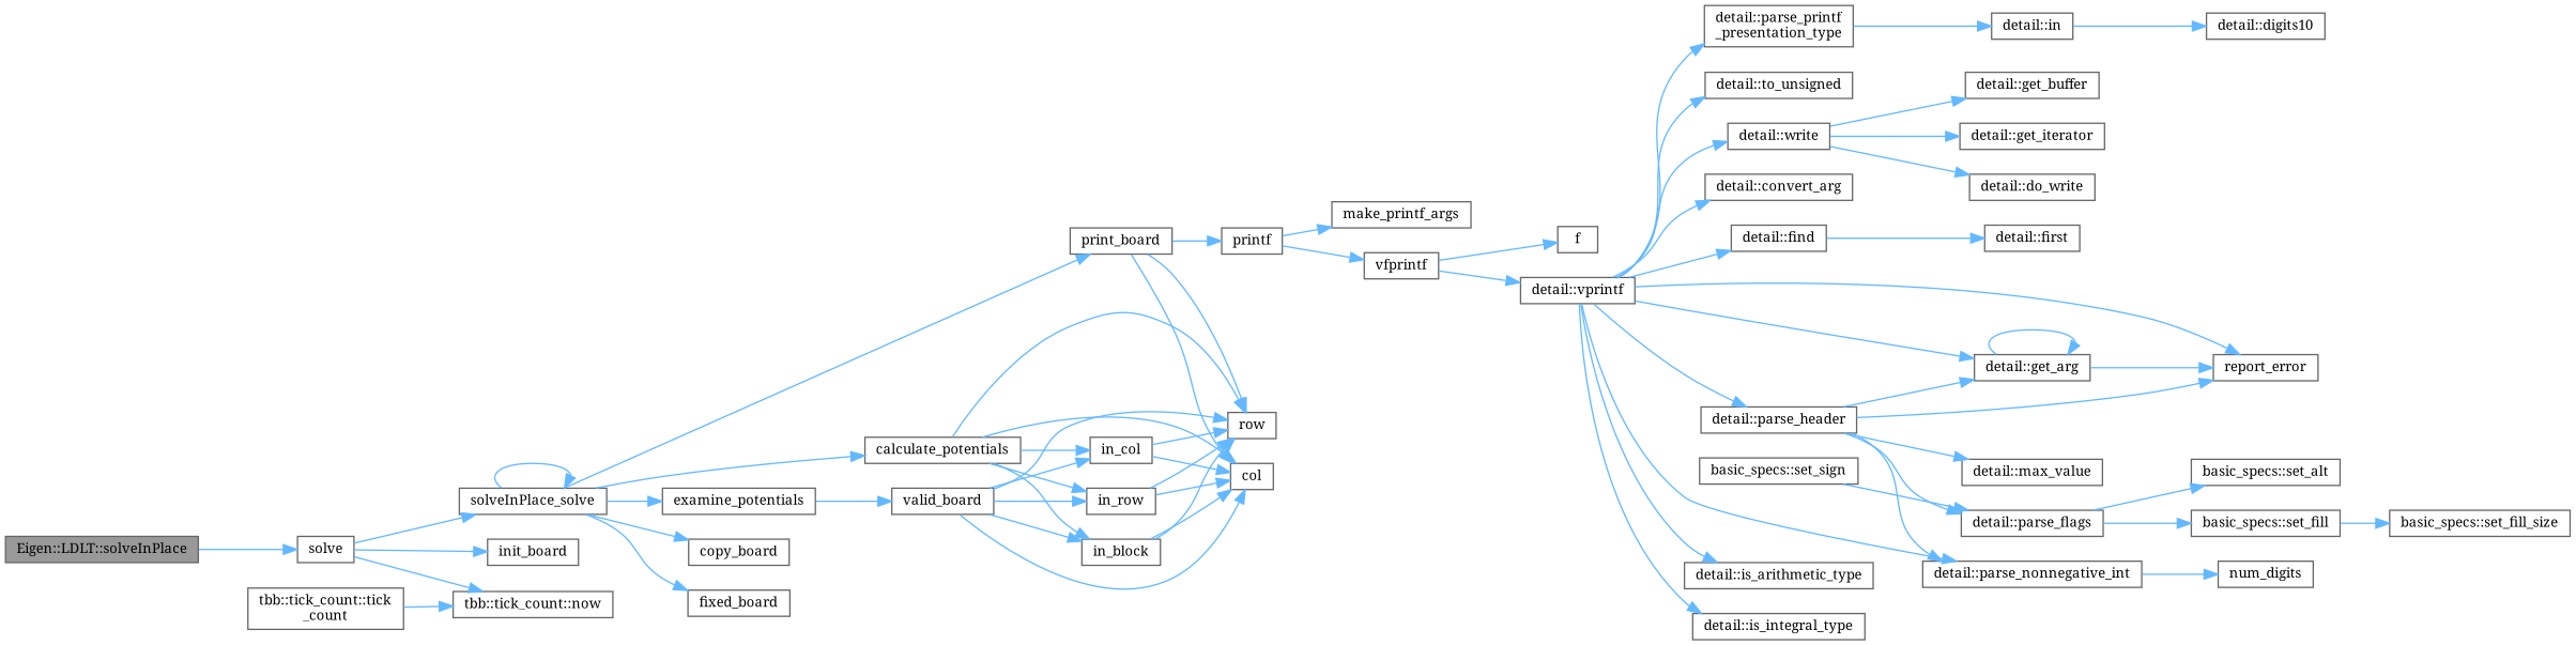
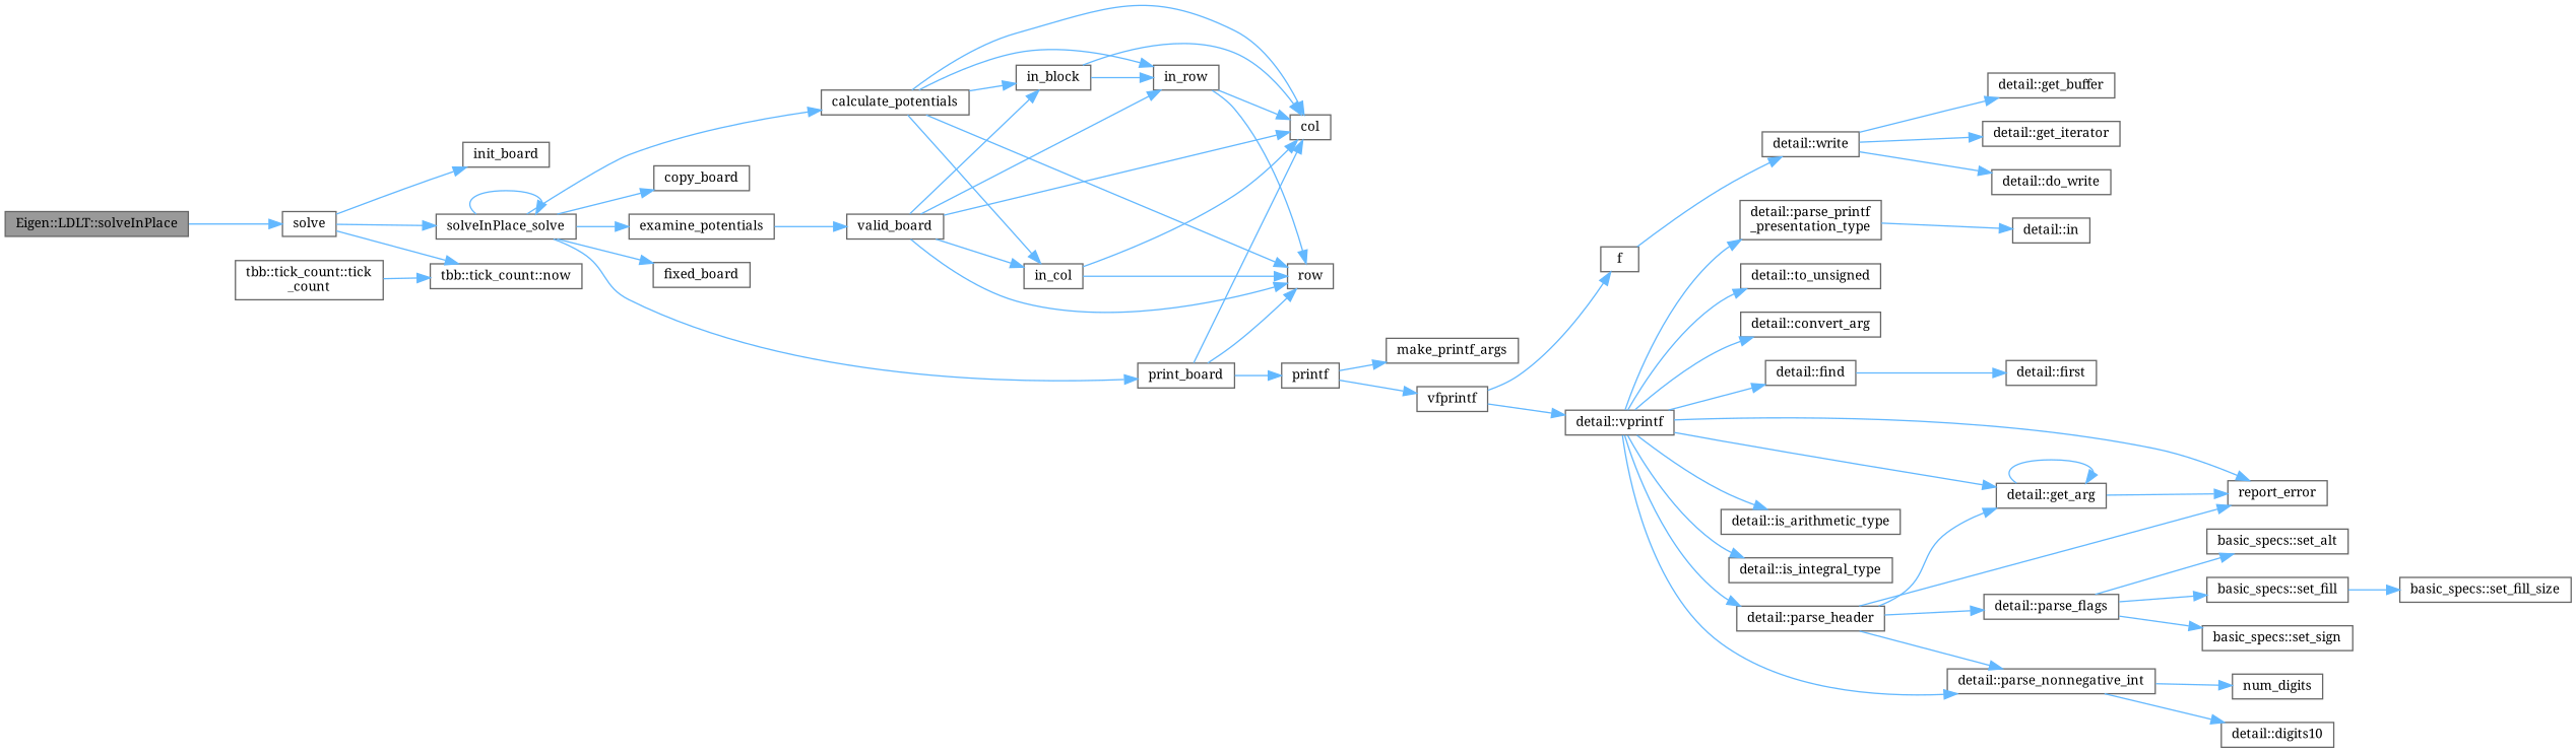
  digraph {
    fontname="Noto Serif"
    rankdir=LR
    node [color=grey40 fillcolor=white fontname="Noto Serif" fontsize=10 shape=box style=filled]
    edge [color=steelblue1 fontname="Noto Serif" fontsize=10 labelfontname=Helvetica labelfontsize=10 style=solid]
    n1 [color=gray40 fillcolor=grey60 fontcolor=black height=0.2 label="Eigen::LDLT::solveInPlace" width=0.4]
    n2 [height=0.2 label=solve width=0.4]
    n3 [height=0.2 label=init_board width=0.4]
    n4 [height=0.2 label="tbb::tick_count::now" width=0.4]
    n5 [height=0.2 label=solveInPlace_solve width=0.4]
    n6 [height=0.2 label=calculate_potentials width=0.4]
    n7 [height=0.2 label=copy_board width=0.4]
    n8 [height=0.2 label=examine_potentials width=0.4]
    n9 [height=0.2 label=fixed_board width=0.4]
    n10 [height=0.2 label=print_board width=0.4]
    n11 [height=0.2 label="tbb::tick_count::tick\l_count" width=0.4]
    n12 [height=0.2 label=col width=0.4]
    n13 [height=0.2 label=in_block width=0.4]
    n14 [height=0.2 label=row width=0.4]
    n15 [height=0.2 label=in_col width=0.4]
    n16 [height=0.2 label=in_row width=0.4]
    n17 [height=0.2 label=valid_board width=0.4]
    n18 [height=0.2 label=printf width=0.4]
    n19 [height=0.2 label=make_printf_args width=0.4]
    n20 [height=0.2 label=vfprintf width=0.4]
    n21 [height=0.2 label=f width=0.4]
    n22 [height=0.2 label="detail::vprintf" width=0.4]
    n23 [height=0.2 label="detail::convert_arg" width=0.4]
    n24 [height=0.2 label="detail::find" width=0.4]
    n25 [height=0.2 label="detail::get_arg" width=0.4]
    n26 [height=0.2 label=report_error width=0.4]
    n27 [height=0.2 label="detail::is_arithmetic_type" width=0.4]
    n28 [height=0.2 label="detail::is_integral_type" width=0.4]
    n29 [height=0.2 label="detail::parse_header" width=0.4]
    n30 [height=0.2 label="detail::parse_nonnegative_int" width=0.4]
    n31 [height=0.2 label="detail::parse_printf\l_presentation_type" width=0.4]
    n32 [height=0.2 label="detail::to_unsigned" width=0.4]
    n33 [height=0.2 label="detail::write" width=0.4]
    n34 [height=0.2 label="detail::first" width=0.4]
-   n35 [height=0.2 label="detail::max_value" width=0.4]
    n36 [height=0.2 label="detail::parse_flags" width=0.4]
    n37 [height=0.2 label="detail::digits10" width=0.4]
    n38 [height=0.2 label=num_digits width=0.4]
    n39 [height=0.2 label="detail::in" width=0.4]
    n40 [height=0.2 label="detail::do_write" width=0.4]
    n41 [height=0.2 label="detail::get_buffer" width=0.4]
    n42 [height=0.2 label="detail::get_iterator" width=0.4]
    n43 [height=0.2 label="basic_specs::set_alt" width=0.4]
    n44 [height=0.2 label="basic_specs::set_fill" width=0.4]
    n45 [height=0.2 label="basic_specs::set_sign" width=0.4]
    n46 [height=0.2 label="basic_specs::set_fill_size" width=0.4]
    n1 -> n2
    n2 -> n3
    n2 -> n4
    n2 -> n5
    n5 -> n5
    n5 -> n6
    n5 -> n7
    n5 -> n8
    n5 -> n9
    n5 -> n10
    n6 -> n12
    n6 -> n13
    n6 -> n14
    n6 -> n15
    n6 -> n16
    n8 -> n17
    n10 -> n12
    n10 -> n14
    n10 -> n18
    n11 -> n4
    n13 -> n12
-   n13 -> n14
+   n13 -> n16
    n15 -> n12
    n15 -> n14
    n16 -> n12
    n16 -> n14
    n17 -> n12
    n17 -> n13
    n17 -> n14
    n17 -> n15
    n17 -> n16
    n18 -> n19
    n18 -> n20
    n20 -> n21
    n20 -> n22
    n22 -> n23
    n22 -> n24
    n22 -> n25
    n22 -> n26
    n22 -> n27
    n22 -> n28
    n22 -> n29
    n22 -> n30
    n22 -> n31
    n22 -> n32
-   n22 -> n33
+   n21 -> n33
    n24 -> n34
    n25 -> n25
    n25 -> n26
    n29 -> n25
    n29 -> n26
    n29 -> n30
-   n29 -> n35
    n29 -> n36
-   n39 -> n37
+   n30 -> n37
    n30 -> n38
    n31 -> n39
    n33 -> n40
    n33 -> n41
    n33 -> n42
    n36 -> n43
    n36 -> n44
-   n45 -> n36
+   n36 -> n45
    n44 -> n46
  }
